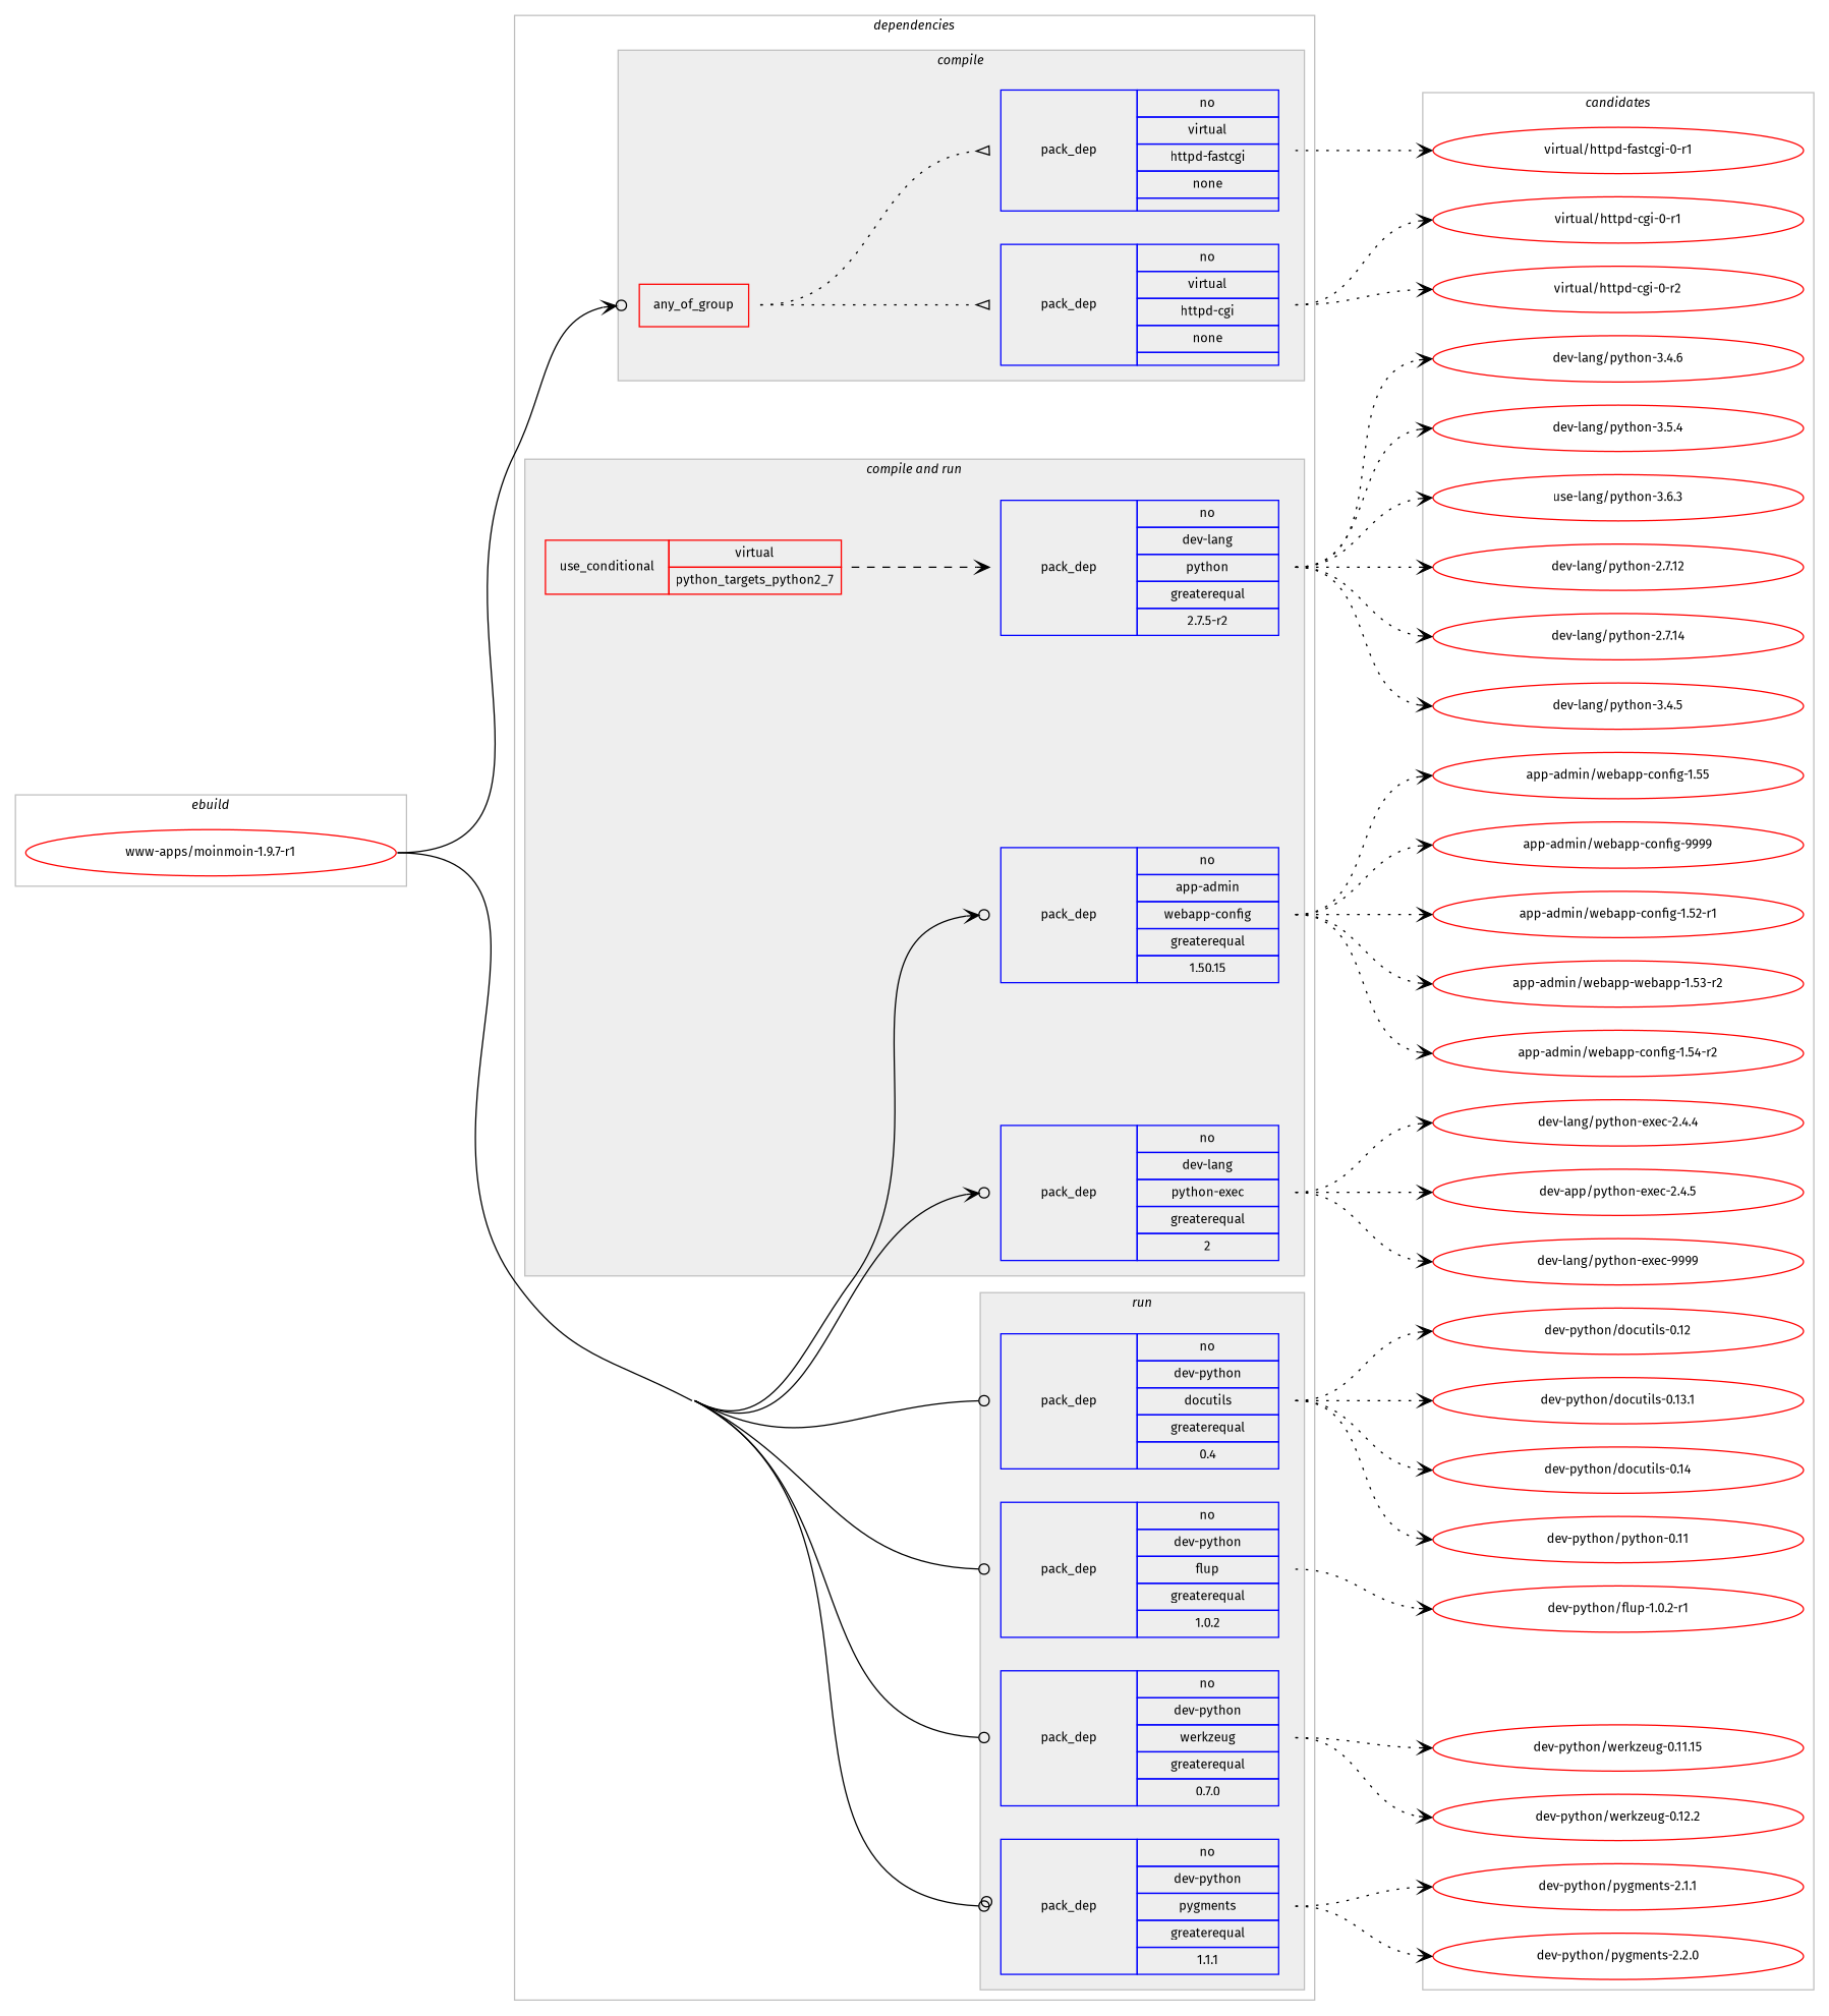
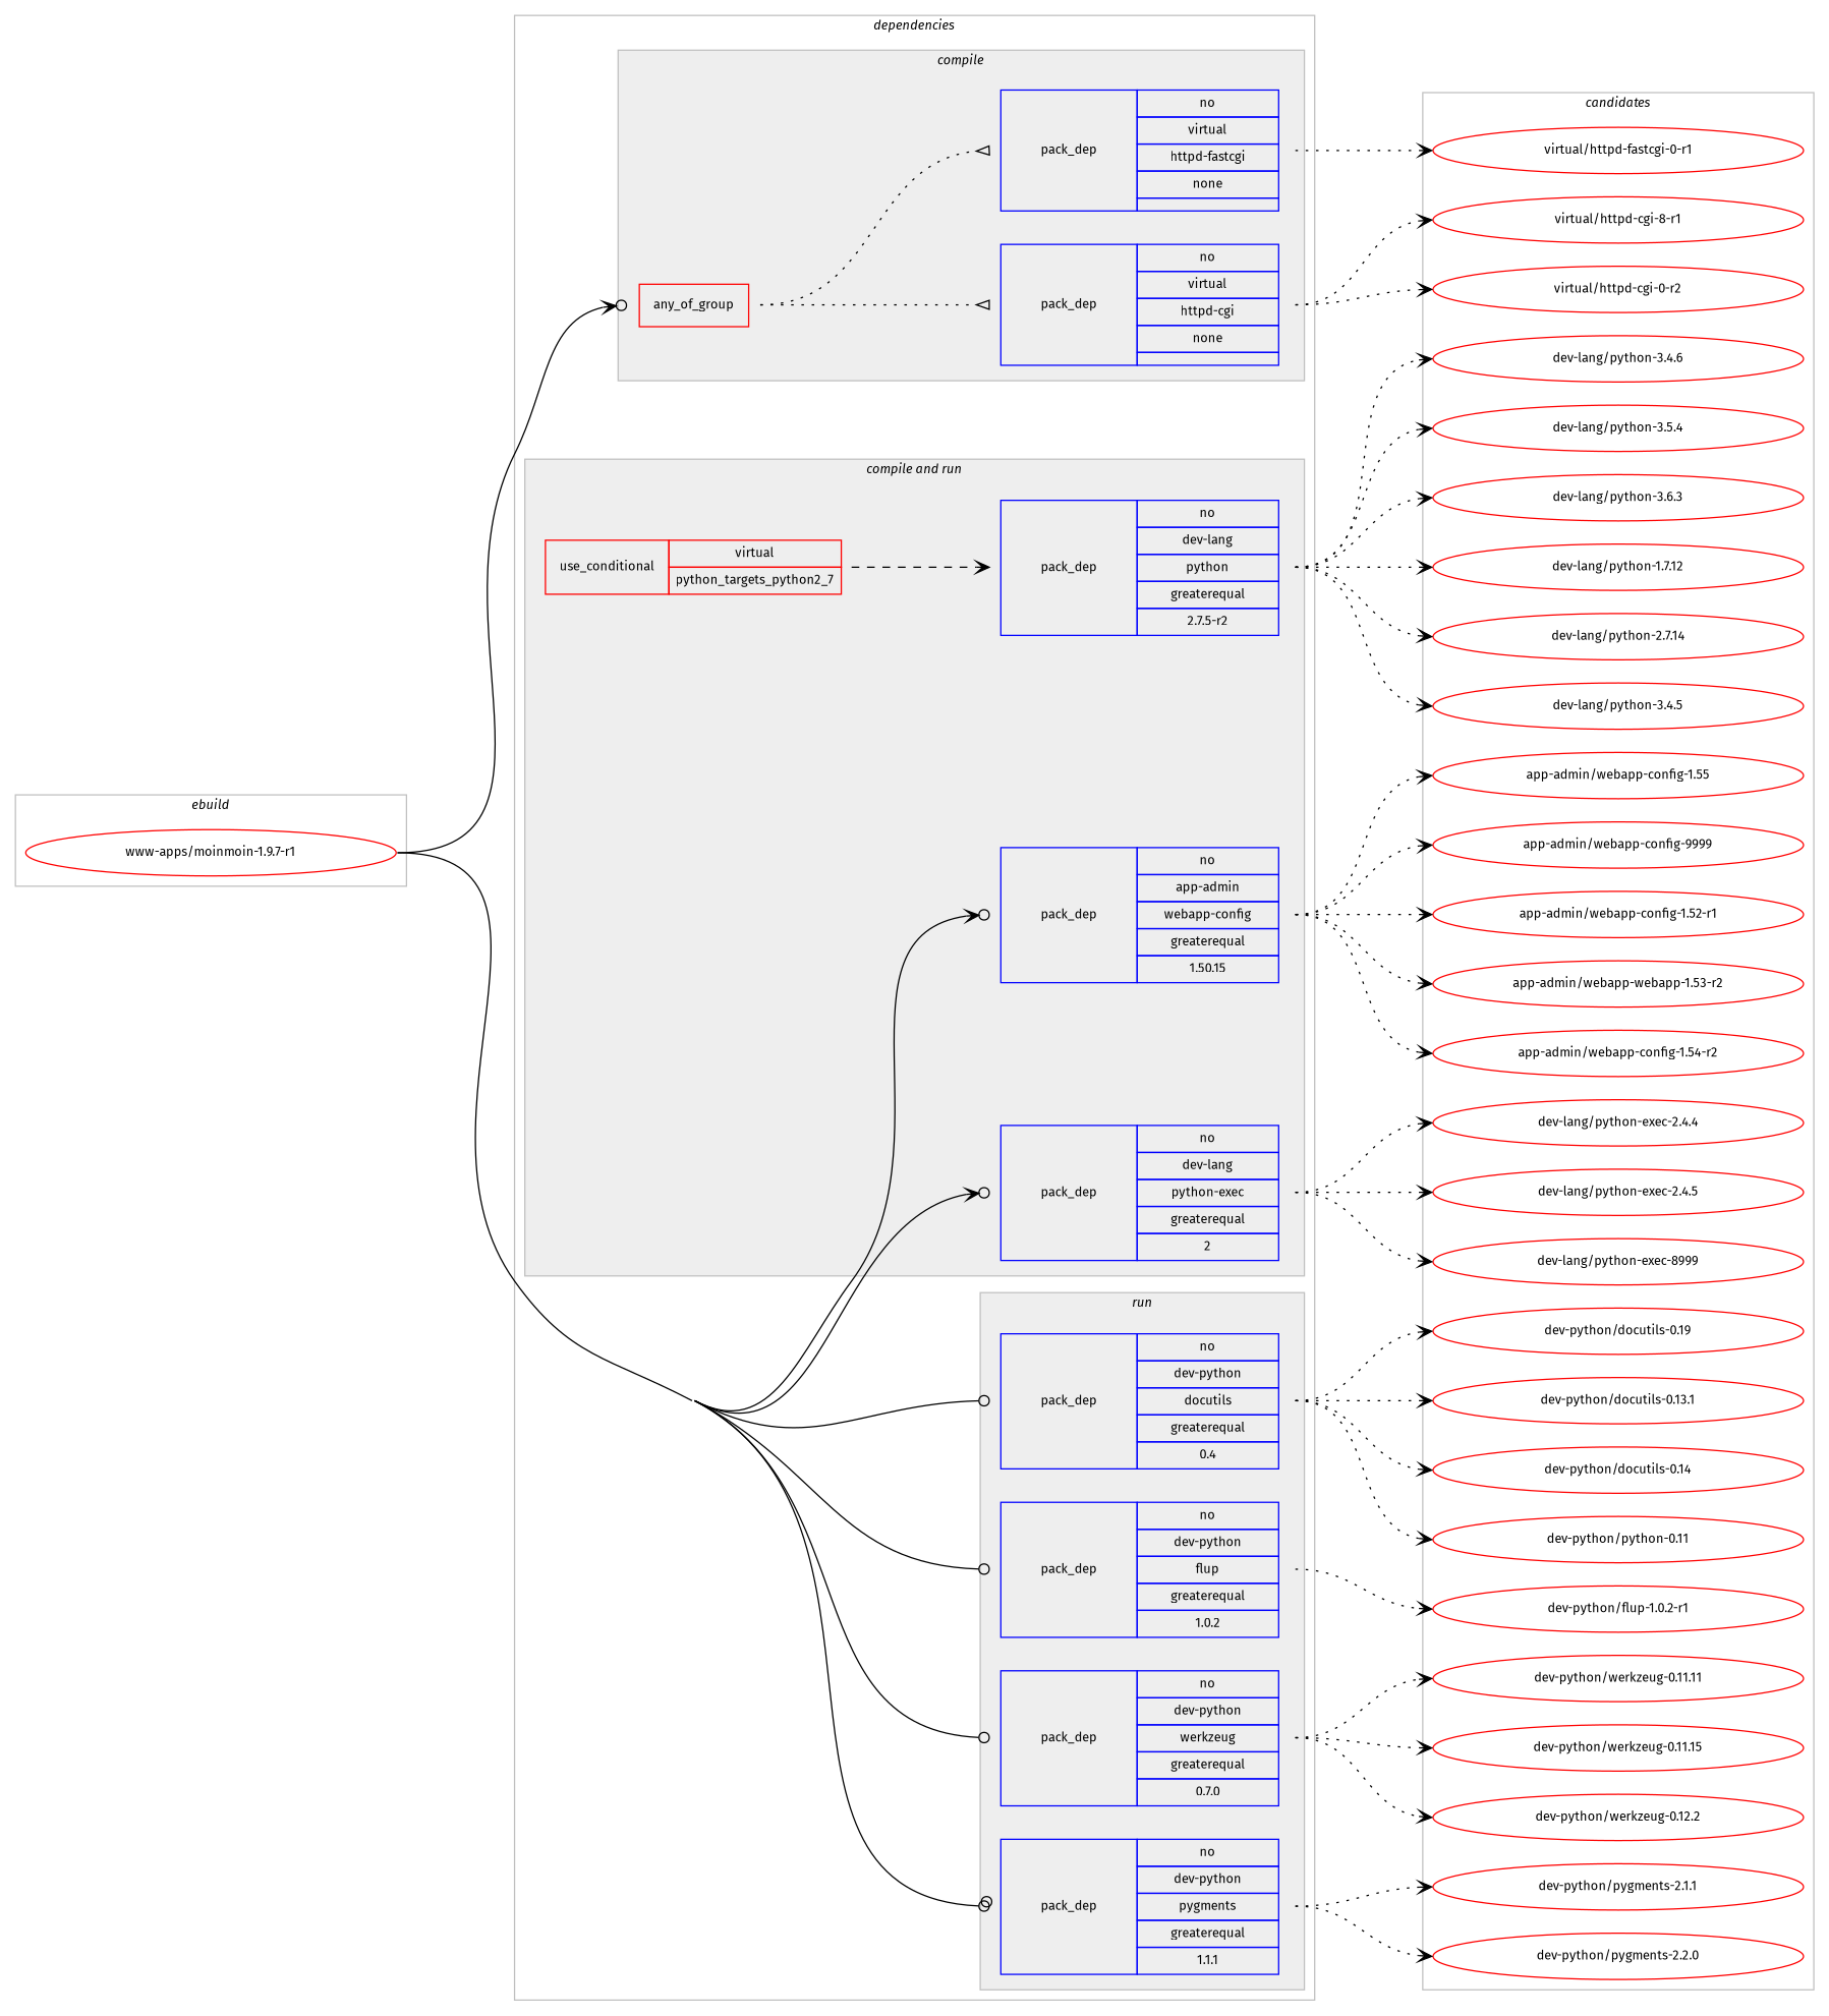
  digraph {
    compound=true
    concentrate=true
    fontname="Fira Sans"
    fontsize=10
    newrank=true
    rankdir=LR
    ranksep=1.5
    node [color=red fontname="Fira Sans" fontsize=10]
    edge [arrowhead=vee fontname="Fira Sans" headport=w style=dotted tailport=e weight=100]
    n1 [label="www-apps/moinmoin-1.9.7-r1" width=4]
    n2 [color=blue label=<<TABLE BORDER="0" CELLBORDER="1" CELLSPACING="0" CELLPADDING="4" WIDTH="220"><TR><TD ROWSPAN="6" CELLPADDING="30">pack_dep</TD></TR><TR><TD WIDTH="110">no</TD></TR><TR><TD>virtual</TD></TR><TR><TD>httpd-cgi</TD></TR><TR><TD>none</TD></TR><TR><TD></TD></TR></TABLE>> shape=none]
    n3 [color=blue label=<<TABLE BORDER="0" CELLBORDER="1" CELLSPACING="0" CELLPADDING="4" WIDTH="220"><TR><TD ROWSPAN="6" CELLPADDING="30">pack_dep</TD></TR><TR><TD WIDTH="110">no</TD></TR><TR><TD>virtual</TD></TR><TR><TD>httpd-fastcgi</TD></TR><TR><TD>none</TD></TR><TR><TD></TD></TR></TABLE>> shape=none]
    n4 [label=<<TABLE BORDER="0" CELLBORDER="1" CELLSPACING="0" CELLPADDING="4"><TR><TD CELLPADDING="10">any_of_group</TD></TR></TABLE>> shape=none]
    n5 [color=blue label=<<TABLE BORDER="0" CELLBORDER="1" CELLSPACING="0" CELLPADDING="4" WIDTH="220"><TR><TD ROWSPAN="6" CELLPADDING="30">pack_dep</TD></TR><TR><TD WIDTH="110">no</TD></TR><TR><TD>dev-lang</TD></TR><TR><TD>python</TD></TR><TR><TD>greaterequal</TD></TR><TR><TD>2.7.5-r2</TD></TR></TABLE>> shape=none]
    n6 [label=<<TABLE BORDER="0" CELLBORDER="1" CELLSPACING="0" CELLPADDING="4"><TR><TD ROWSPAN="3" CELLPADDING="10">use_conditional</TD></TR><TR><TD>virtual</TD></TR><TR><TD>python_targets_python2_7</TD></TR></TABLE>> shape=none]
    n7 [color=blue label=<<TABLE BORDER="0" CELLBORDER="1" CELLSPACING="0" CELLPADDING="4" WIDTH="220"><TR><TD ROWSPAN="6" CELLPADDING="30">pack_dep</TD></TR><TR><TD WIDTH="110">no</TD></TR><TR><TD>app-admin</TD></TR><TR><TD>webapp-config</TD></TR><TR><TD>greaterequal</TD></TR><TR><TD>1.50.15</TD></TR></TABLE>> shape=none]
    n8 [color=blue label=<<TABLE BORDER="0" CELLBORDER="1" CELLSPACING="0" CELLPADDING="4" WIDTH="220"><TR><TD ROWSPAN="6" CELLPADDING="30">pack_dep</TD></TR><TR><TD WIDTH="110">no</TD></TR><TR><TD>dev-lang</TD></TR><TR><TD>python-exec</TD></TR><TR><TD>greaterequal</TD></TR><TR><TD>2</TD></TR></TABLE>> shape=none]
    n9 [color=blue label=<<TABLE BORDER="0" CELLBORDER="1" CELLSPACING="0" CELLPADDING="4" WIDTH="220"><TR><TD ROWSPAN="6" CELLPADDING="30">pack_dep</TD></TR><TR><TD WIDTH="110">no</TD></TR><TR><TD>dev-python</TD></TR><TR><TD>docutils</TD></TR><TR><TD>greaterequal</TD></TR><TR><TD>0.4</TD></TR></TABLE>> shape=none]
    n10 [color=blue label=<<TABLE BORDER="0" CELLBORDER="1" CELLSPACING="0" CELLPADDING="4" WIDTH="220"><TR><TD ROWSPAN="6" CELLPADDING="30">pack_dep</TD></TR><TR><TD WIDTH="110">no</TD></TR><TR><TD>dev-python</TD></TR><TR><TD>flup</TD></TR><TR><TD>greaterequal</TD></TR><TR><TD>1.0.2</TD></TR></TABLE>> shape=none]
    n11 [color=blue label=<<TABLE BORDER="0" CELLBORDER="1" CELLSPACING="0" CELLPADDING="4" WIDTH="220"><TR><TD ROWSPAN="6" CELLPADDING="30">pack_dep</TD></TR><TR><TD WIDTH="110">no</TD></TR><TR><TD>dev-python</TD></TR><TR><TD>werkzeug</TD></TR><TR><TD>greaterequal</TD></TR><TR><TD>0.7.0</TD></TR></TABLE>> shape=none]
    n12 [color=blue label=<<TABLE BORDER="0" CELLBORDER="1" CELLSPACING="0" CELLPADDING="4" WIDTH="220"><TR><TD ROWSPAN="6" CELLPADDING="30">pack_dep</TD></TR><TR><TD WIDTH="110">no</TD></TR><TR><TD>dev-python</TD></TR><TR><TD>pygments</TD></TR><TR><TD>greaterequal</TD></TR><TR><TD>1.1.1</TD></TR></TABLE>> shape=none]
-   n13 [label="virtual/httpd-cgi-0-r1" width=4]
+   n13 [label="virtual/httpd-cgi-8-r1" width=4]
    n14 [label="virtual/httpd-cgi-0-r2" width=4]
    n15 [label="virtual/httpd-fastcgi-0-r1" width=4]
-   n16 [label="dev-lang/python-2.7.12" width=4]
+   n16 [label="dev-lang/python-1.7.12" width=4]
    n17 [label="dev-lang/python-2.7.14" width=4]
    n18 [label="dev-lang/python-3.4.5" width=4]
    n19 [label="dev-lang/python-3.4.6" width=4]
    n20 [label="dev-lang/python-3.5.4" width=4]
-   n21 [label="use-lang/python-3.6.3" width=4]
+   n21 [label="dev-lang/python-3.6.3" width=4]
    n22 [label="app-admin/webapp-config-1.52-r1" width=4]
    n23 [label="app-admin/webapp-webapp-1.53-r2" width=4]
    n24 [label="app-admin/webapp-config-1.54-r2" width=4]
    n25 [label="app-admin/webapp-config-1.55" width=4]
    n26 [label="app-admin/webapp-config-9999" width=4]
    n27 [label="dev-lang/python-exec-2.4.4" width=4]
-   n28 [label="dev-app/python-exec-2.4.5" width=4]
-   n29 [label="dev-lang/python-exec-9999" width=4]
+   n28 [label="dev-lang/python-exec-2.4.5" width=4]
+   n29 [label="dev-lang/python-exec-8999" width=4]
    n30 [label="dev-python/python-0.11" width=4]
-   n31 [label="dev-python/docutils-0.12" width=4]
+   n31 [label="dev-python/docutils-0.19" width=4]
    n32 [label="dev-python/docutils-0.13.1" width=4]
    n33 [label="dev-python/docutils-0.14" width=4]
    n34 [label="dev-python/flup-1.0.2-r1" width=4]
    n35 [label="dev-python/pygments-2.1.1" width=4]
    n36 [label="dev-python/pygments-2.2.0" width=4]
+   n37 [label="dev-python/werkzeug-0.11.11" width=4]
    n38 [label="dev-python/werkzeug-0.11.15" width=4]
    n39 [label="dev-python/werkzeug-0.12.2" width=4]
    subgraph cluster_1 {
      color=gray
      label=<<i>ebuild</i>>
      rank=same
      n1
    }
    subgraph cluster_2 {
      color=gray
      label=<<i>dependencies</i>>
      subgraph cluster_3 {
        color=gray
        fillcolor="#eeeeee"
        label=<<i>compile</i>>
        style=filled
        subgraph sub_4 {
          color=gray
          fillcolor="#eeeeee"
          label=<<i>compile</i>>
          style=filled
          n4
          subgraph sub_5 {
            color=gray
            fillcolor="#eeeeee"
            label=<<i>compile</i>>
            style=filled
            n2
          }
          subgraph sub_6 {
            color=gray
            fillcolor="#eeeeee"
            label=<<i>compile</i>>
            style=filled
            n3
          }
        }
      }
      subgraph cluster_7 {
        color=gray
        fillcolor="#eeeeee"
        label=<<i>compile and run</i>>
        style=filled
        subgraph sub_8 {
          color=gray
          fillcolor="#eeeeee"
          label=<<i>compile and run</i>>
          style=filled
          n6
          subgraph sub_9 {
            color=gray
            fillcolor="#eeeeee"
            label=<<i>compile and run</i>>
            style=filled
            n5
          }
        }
        subgraph sub_10 {
          color=gray
          fillcolor="#eeeeee"
          label=<<i>compile and run</i>>
          style=filled
          n7
        }
        subgraph sub_11 {
          color=gray
          fillcolor="#eeeeee"
          label=<<i>compile and run</i>>
          style=filled
          n8
        }
      }
      subgraph cluster_12 {
        color=gray
        fillcolor="#eeeeee"
        label=<<i>run</i>>
        style=filled
        subgraph sub_13 {
          color=gray
          fillcolor="#eeeeee"
          label=<<i>run</i>>
          style=filled
          n9
        }
        subgraph sub_14 {
          color=gray
          fillcolor="#eeeeee"
          label=<<i>run</i>>
          style=filled
          n10
        }
        subgraph sub_15 {
          color=gray
          fillcolor="#eeeeee"
          label=<<i>run</i>>
          style=filled
          n11
        }
        subgraph sub_16 {
          color=gray
          fillcolor="#eeeeee"
          label=<<i>run</i>>
          style=filled
          n12
        }
      }
    }
    subgraph cluster_17 {
      color=gray
      label=<<i>candidates</i>>
      rank=same
      subgraph sub_18 {
        color=black
        label=<<i>candidates</i>>
        nodesep=1
        rank=same
        n13
        n14
      }
      subgraph sub_19 {
        color=black
        label=<<i>candidates</i>>
        nodesep=1
        rank=same
        n15
      }
      subgraph sub_20 {
        color=black
        label=<<i>candidates</i>>
        nodesep=1
        rank=same
        n16
        n17
        n18
        n19
        n20
        n21
      }
      subgraph sub_21 {
        color=black
        label=<<i>candidates</i>>
        nodesep=1
        rank=same
        n22
        n23
        n24
        n25
        n26
      }
      subgraph sub_22 {
        color=black
        label=<<i>candidates</i>>
        nodesep=1
        rank=same
        n27
        n28
        n29
      }
      subgraph sub_23 {
        color=black
        label=<<i>candidates</i>>
        nodesep=1
        rank=same
        n30
        n31
        n32
        n33
      }
      subgraph sub_24 {
        color=black
        label=<<i>candidates</i>>
        nodesep=1
        rank=same
        n34
      }
      subgraph sub_25 {
        color=black
        label=<<i>candidates</i>>
        nodesep=1
        rank=same
        n35
        n36
      }
      subgraph sub_26 {
        color=black
        label=<<i>candidates</i>>
        nodesep=1
        rank=same
+       n37
        n38
        n39
      }
    }
    n1 -> n4 [arrowhead=odotvee style=solid weight=20]
    n1 -> n7 [arrowhead=odotvee style=solid weight=20]
    n1 -> n8 [arrowhead=odotvee style=solid weight=20]
    n1 -> n9 [arrowhead=odot style=solid weight=20]
    n1 -> n10 [arrowhead=odot style=solid weight=20]
    n1 -> n11 [arrowhead=odot style=solid weight=20]
    n1 -> n12 [arrowhead=odot style=solid weight=20]
    n2 -> n13
    n2 -> n14
    n3 -> n15
    n4 -> n2 [arrowhead=oinv weight=20]
    n4 -> n3 [arrowhead=oinv weight=20]
    n5 -> n16
    n5 -> n17
    n5 -> n18
    n5 -> n19
    n5 -> n20
    n5 -> n21
    n6 -> n5 [style=dashed weight=20]
    n7 -> n22
    n7 -> n23
    n7 -> n24
    n7 -> n25
    n7 -> n26
    n8 -> n27
    n8 -> n28
    n8 -> n29
    n9 -> n30
    n9 -> n31
    n9 -> n32
    n9 -> n33
    n10 -> n34
+   n11 -> n37
    n11 -> n38
    n11 -> n39
    n12 -> n35
    n12 -> n36
  }
